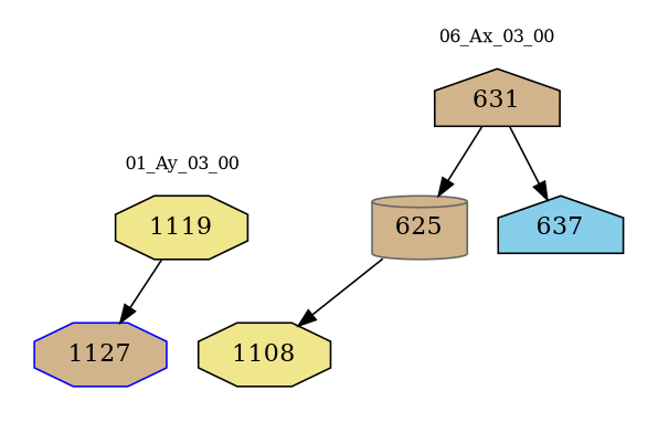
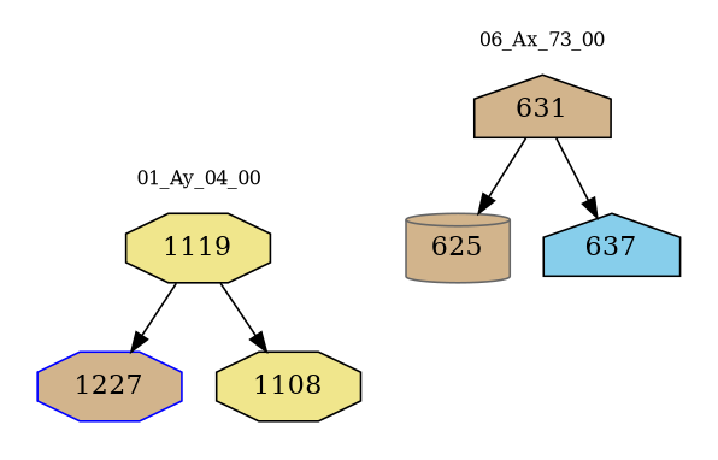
  digraph {
    node [color=black fillcolor=tan shape=octagon style=filled]
    edge [color=black]
    n1 [fillcolor=khaki label=1119]
    n2 [fillcolor=khaki label=1108]
-   n3 [color=blue label=1127]
+   n3 [color=blue label=1227]
    n4 [label=631 shape=house]
    n5 [color=gray40 label=625 shape=cylinder]
    n6 [fillcolor=skyblue label=637 shape=house]
    subgraph cluster_1 {
      color=white
      fontsize=10
-     label="01_Ay_03_00"
+     label="01_Ay_04_00"
      n1
      n2
      n3
    }
    subgraph cluster_2 {
      color=white
      fontsize=10
-     label="06_Ax_03_00"
+     label="06_Ax_73_00"
      n4
      n5
      n6
    }
-   n5 -> n2
+   n1 -> n2
    n1 -> n3
    n4 -> n5
    n4 -> n6
  }
